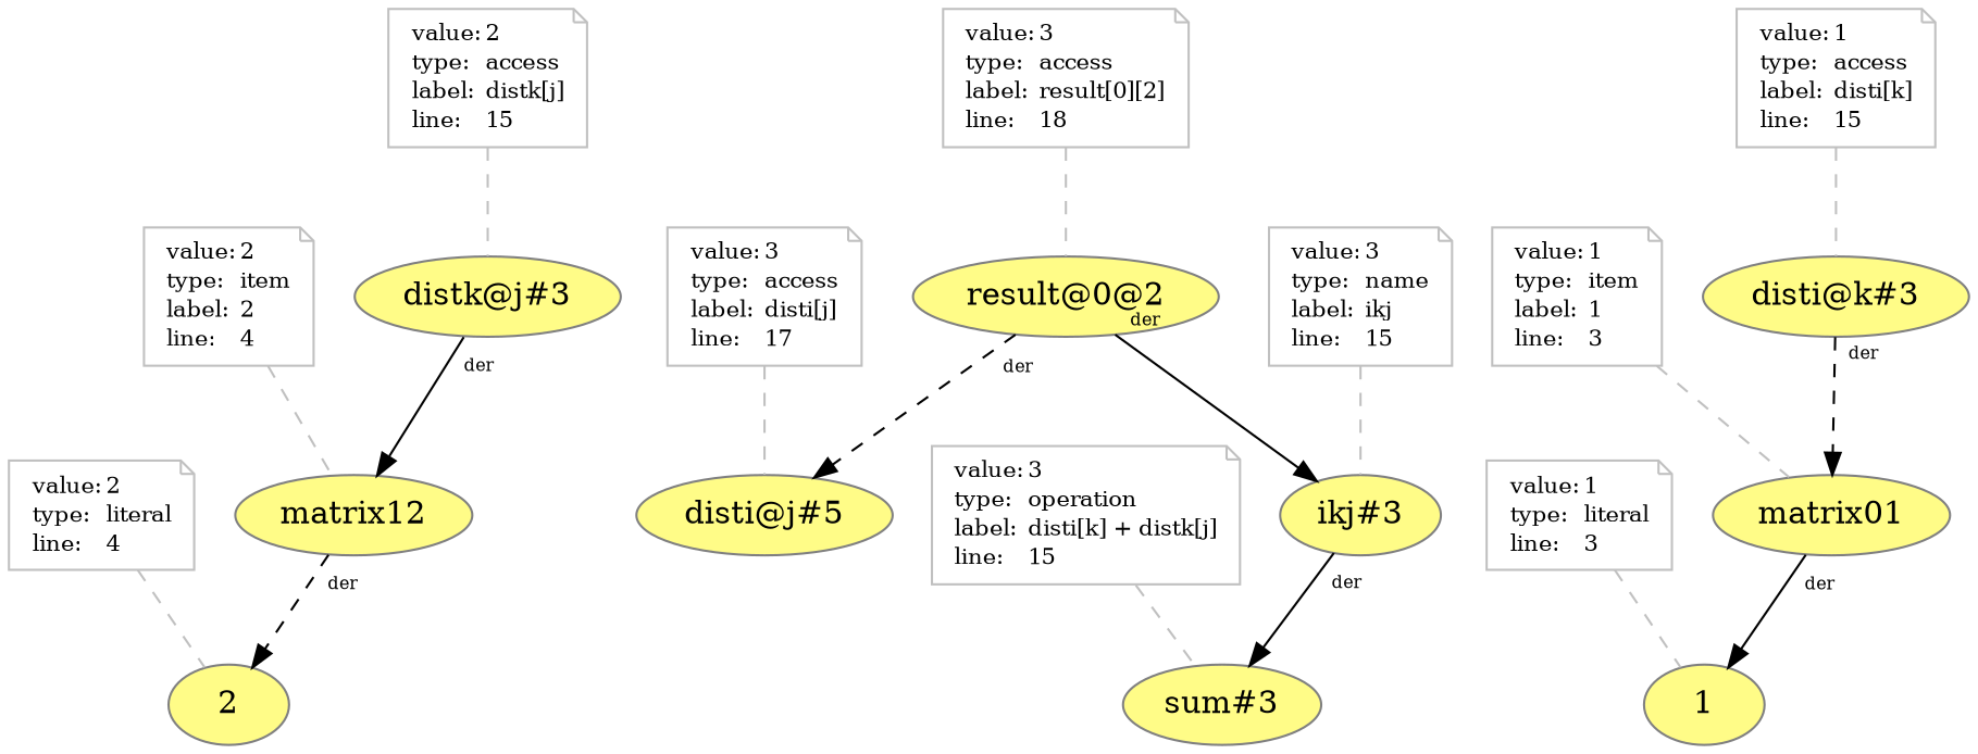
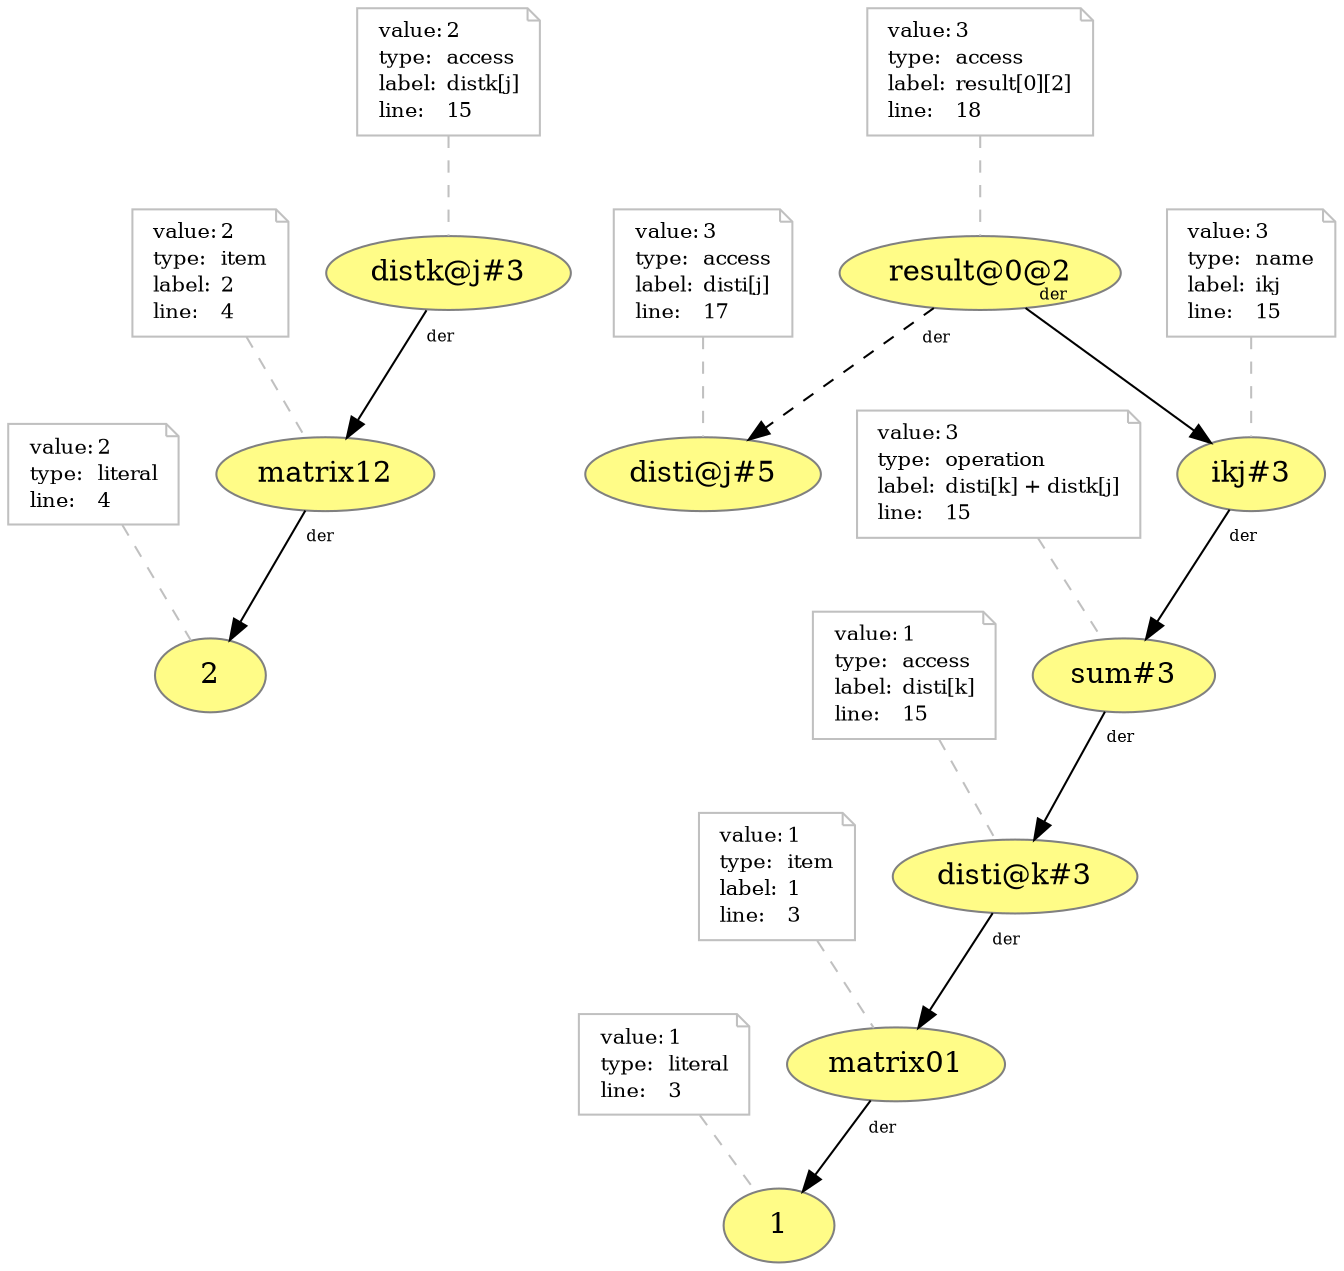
  digraph {
    rankdir=TB
    node [color="#808080"]
    edge [arrowhead=none color=gray style=dashed]
    n1 [fillcolor="#FFFC87" label="distk@j#3" style=filled]
    n2 [fillcolor="#FFFC87" label=matrix12 style=filled]
    n3 [fillcolor="#FFFC87" label=2 style=filled]
    n4 [fillcolor="#FFFC87" label="disti@j#5" style=filled]
    n5 [fillcolor="#FFFC87" label="ikj#3" style=filled]
    n6 [fillcolor="#FFFC87" label="sum#3" style=filled]
    n7 [fillcolor="#FFFC87" label="disti@k#3" style=filled]
    n8 [fillcolor="#FFFC87" label=matrix01 style=filled]
    n9 [color=gray fontcolor=black fontsize=10 label=<<TABLE cellpadding="0" border="0"> 	<TR> 	    <TD align="left">value:</TD> 	    <TD align="left">3</TD> 	</TR> 	<TR> 	    <TD align="left">type:</TD> 	    <TD align="left">operation</TD> 	</TR> 	<TR> 	    <TD align="left">label:</TD> 	    <TD align="left">disti[k] + distk[j]</TD> 	</TR> 	<TR> 	    <TD align="left">line:</TD> 	    <TD align="left">15</TD> 	</TR> </TABLE>> shape=note]
    n10 [fillcolor="#FFFC87" label=1 style=filled]
    n11 [color=gray fontcolor=black fontsize=10 label=<<TABLE cellpadding="0" border="0"> 	<TR> 	    <TD align="left">value:</TD> 	    <TD align="left">1</TD> 	</TR> 	<TR> 	    <TD align="left">type:</TD> 	    <TD align="left">literal</TD> 	</TR> 	<TR> 	    <TD align="left">line:</TD> 	    <TD align="left">3</TD> 	</TR> </TABLE>> shape=note]
    n12 [color=gray fontcolor=black fontsize=10 label=<<TABLE cellpadding="0" border="0"> 	<TR> 	    <TD align="left">value:</TD> 	    <TD align="left">3</TD> 	</TR> 	<TR> 	    <TD align="left">type:</TD> 	    <TD align="left">name</TD> 	</TR> 	<TR> 	    <TD align="left">label:</TD> 	    <TD align="left">ikj</TD> 	</TR> 	<TR> 	    <TD align="left">line:</TD> 	    <TD align="left">15</TD> 	</TR> </TABLE>> shape=note]
    n13 [color=gray fontcolor=black fontsize=10 label=<<TABLE cellpadding="0" border="0"> 	<TR> 	    <TD align="left">value:</TD> 	    <TD align="left">2</TD> 	</TR> 	<TR> 	    <TD align="left">type:</TD> 	    <TD align="left">literal</TD> 	</TR> 	<TR> 	    <TD align="left">line:</TD> 	    <TD align="left">4</TD> 	</TR> </TABLE>> shape=note]
    n14 [color=gray fontcolor=black fontsize=10 label=<<TABLE cellpadding="0" border="0"> 	<TR> 	    <TD align="left">value:</TD> 	    <TD align="left">3</TD> 	</TR> 	<TR> 	    <TD align="left">type:</TD> 	    <TD align="left">access</TD> 	</TR> 	<TR> 	    <TD align="left">label:</TD> 	    <TD align="left">disti[j]</TD> 	</TR> 	<TR> 	    <TD align="left">line:</TD> 	    <TD align="left">17</TD> 	</TR> </TABLE>> shape=note]
    n15 [fillcolor="#FFFC87" label="result@0@2" style=filled]
    n16 [color=gray fontcolor=black fontsize=10 label=<<TABLE cellpadding="0" border="0"> 	<TR> 	    <TD align="left">value:</TD> 	    <TD align="left">3</TD> 	</TR> 	<TR> 	    <TD align="left">type:</TD> 	    <TD align="left">access</TD> 	</TR> 	<TR> 	    <TD align="left">label:</TD> 	    <TD align="left">result[0][2]</TD> 	</TR> 	<TR> 	    <TD align="left">line:</TD> 	    <TD align="left">18</TD> 	</TR> </TABLE>> shape=note]
    n17 [color=gray fontcolor=black fontsize=10 label=<<TABLE cellpadding="0" border="0"> 	<TR> 	    <TD align="left">value:</TD> 	    <TD align="left">2</TD> 	</TR> 	<TR> 	    <TD align="left">type:</TD> 	    <TD align="left">item</TD> 	</TR> 	<TR> 	    <TD align="left">label:</TD> 	    <TD align="left">2</TD> 	</TR> 	<TR> 	    <TD align="left">line:</TD> 	    <TD align="left">4</TD> 	</TR> </TABLE>> shape=note]
    n18 [color=gray fontcolor=black fontsize=10 label=<<TABLE cellpadding="0" border="0"> 	<TR> 	    <TD align="left">value:</TD> 	    <TD align="left">2</TD> 	</TR> 	<TR> 	    <TD align="left">type:</TD> 	    <TD align="left">access</TD> 	</TR> 	<TR> 	    <TD align="left">label:</TD> 	    <TD align="left">distk[j]</TD> 	</TR> 	<TR> 	    <TD align="left">line:</TD> 	    <TD align="left">15</TD> 	</TR> </TABLE>> shape=note]
    n19 [color=gray fontcolor=black fontsize=10 label=<<TABLE cellpadding="0" border="0"> 	<TR> 	    <TD align="left">value:</TD> 	    <TD align="left">1</TD> 	</TR> 	<TR> 	    <TD align="left">type:</TD> 	    <TD align="left">access</TD> 	</TR> 	<TR> 	    <TD align="left">label:</TD> 	    <TD align="left">disti[k]</TD> 	</TR> 	<TR> 	    <TD align="left">line:</TD> 	    <TD align="left">15</TD> 	</TR> </TABLE>> shape=note]
    n20 [color=gray fontcolor=black fontsize=10 label=<<TABLE cellpadding="0" border="0"> 	<TR> 	    <TD align="left">value:</TD> 	    <TD align="left">1</TD> 	</TR> 	<TR> 	    <TD align="left">type:</TD> 	    <TD align="left">item</TD> 	</TR> 	<TR> 	    <TD align="left">label:</TD> 	    <TD align="left">1</TD> 	</TR> 	<TR> 	    <TD align="left">line:</TD> 	    <TD align="left">3</TD> 	</TR> </TABLE>> shape=note]
    n1 -> n2 [labelangle=60.0 labeldistance=1.5 labelfontsize=8 rotation=20 taillabel=der arrowhead="" color="" style=""]
-   n2 -> n3 [labelangle=60.0 labeldistance=1.5 labelfontsize=8 rotation=20 taillabel=der arrowhead="" color=""]
+   n2 -> n3 [labelangle=60.0 labeldistance=1.5 labelfontsize=8 rotation=20 taillabel=der arrowhead="" color="" style=""]
    n5 -> n6 [labelangle=60.0 labeldistance=1.5 labelfontsize=8 rotation=20 taillabel=der arrowhead="" color="" style=""]
-   n7 -> n8 [labelangle=60.0 labeldistance=1.5 labelfontsize=8 rotation=20 taillabel=der arrowhead="" color=""]
+   n6 -> n7 [labelangle=60.0 labeldistance=1.5 labelfontsize=8 rotation=20 taillabel=der arrowhead="" color="" style=""]
+   n7 -> n8 [labelangle=60.0 labeldistance=1.5 labelfontsize=8 rotation=20 taillabel=der arrowhead="" color="" style=""]
    n8 -> n10 [labelangle=60.0 labeldistance=1.5 labelfontsize=8 rotation=20 taillabel=der arrowhead="" color="" style=""]
    n9 -> n6
    n11 -> n10
    n12 -> n5
    n13 -> n3
    n14 -> n4
    n15 -> n4 [labelangle=60.0 labeldistance=1.5 labelfontsize=8 rotation=20 taillabel=der arrowhead="" color=""]
    n15 -> n5 [labelangle=60.0 labeldistance=1.5 labelfontsize=8 rotation=20 taillabel=der arrowhead="" color="" style=""]
    n16 -> n15
    n17 -> n2
    n18 -> n1
    n19 -> n7
    n20 -> n8
  }
